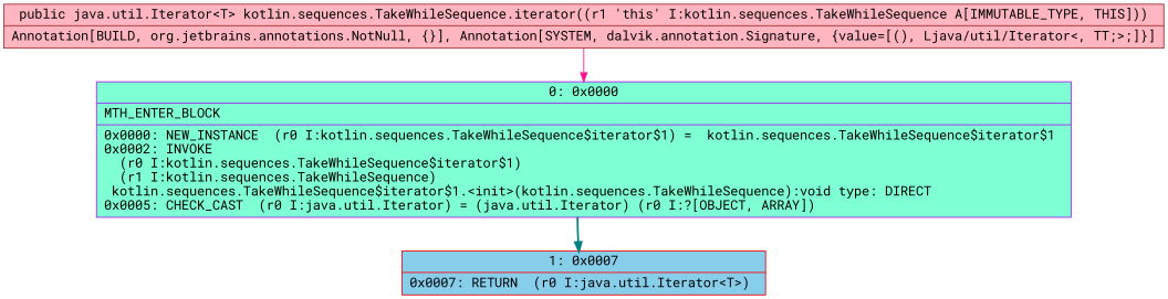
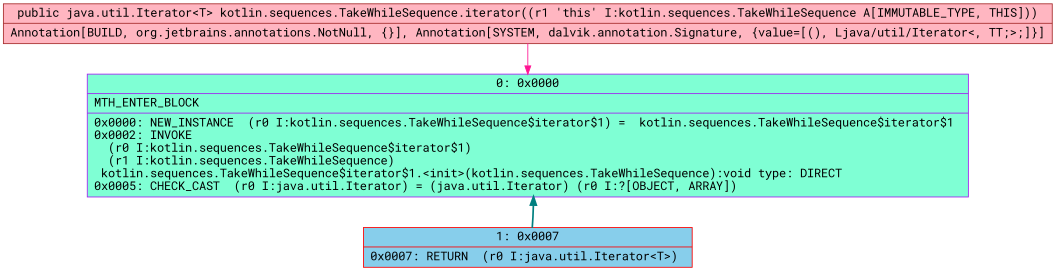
  digraph {
    fontname="Roboto Mono"
    node [shape=record style=filled fontname="Roboto Mono"]
    edge [fontname="Roboto Mono"]
    n1 [label="{0\:\ 0x0000|MTH_ENTER_BLOCK\l|0x0000: NEW_INSTANCE  (r0 I:kotlin.sequences.TakeWhileSequence$iterator$1) =  kotlin.sequences.TakeWhileSequence$iterator$1 \l0x0002: INVOKE  \l  (r0 I:kotlin.sequences.TakeWhileSequence$iterator$1)\l  (r1 I:kotlin.sequences.TakeWhileSequence)\l kotlin.sequences.TakeWhileSequence$iterator$1.\<init\>(kotlin.sequences.TakeWhileSequence):void type: DIRECT \l0x0005: CHECK_CAST  (r0 I:java.util.Iterator) = (java.util.Iterator) (r0 I:?[OBJECT, ARRAY]) \l}" fillcolor=aquamarine color=purple]
    n2 [label="{1\:\ 0x0007|0x0007: RETURN  (r0 I:java.util.Iterator\<T\>) \l}" fillcolor=skyblue color=red]
    n3 [label="{public java.util.Iterator\<T\> kotlin.sequences.TakeWhileSequence.iterator((r1 'this' I:kotlin.sequences.TakeWhileSequence A[IMMUTABLE_TYPE, THIS]))  | Annotation[BUILD, org.jetbrains.annotations.NotNull, \{\}], Annotation[SYSTEM, dalvik.annotation.Signature, \{value=[(), Ljava\/util\/Iterator\<, TT;\>;]\}]\l}" fillcolor=lightpink color=brown]
-   n1 -> n2 [color=teal style=bold]
+   n2 -> n1 [color=teal style=bold]
    n3 -> n1 [color=deeppink style=solid]
  }
